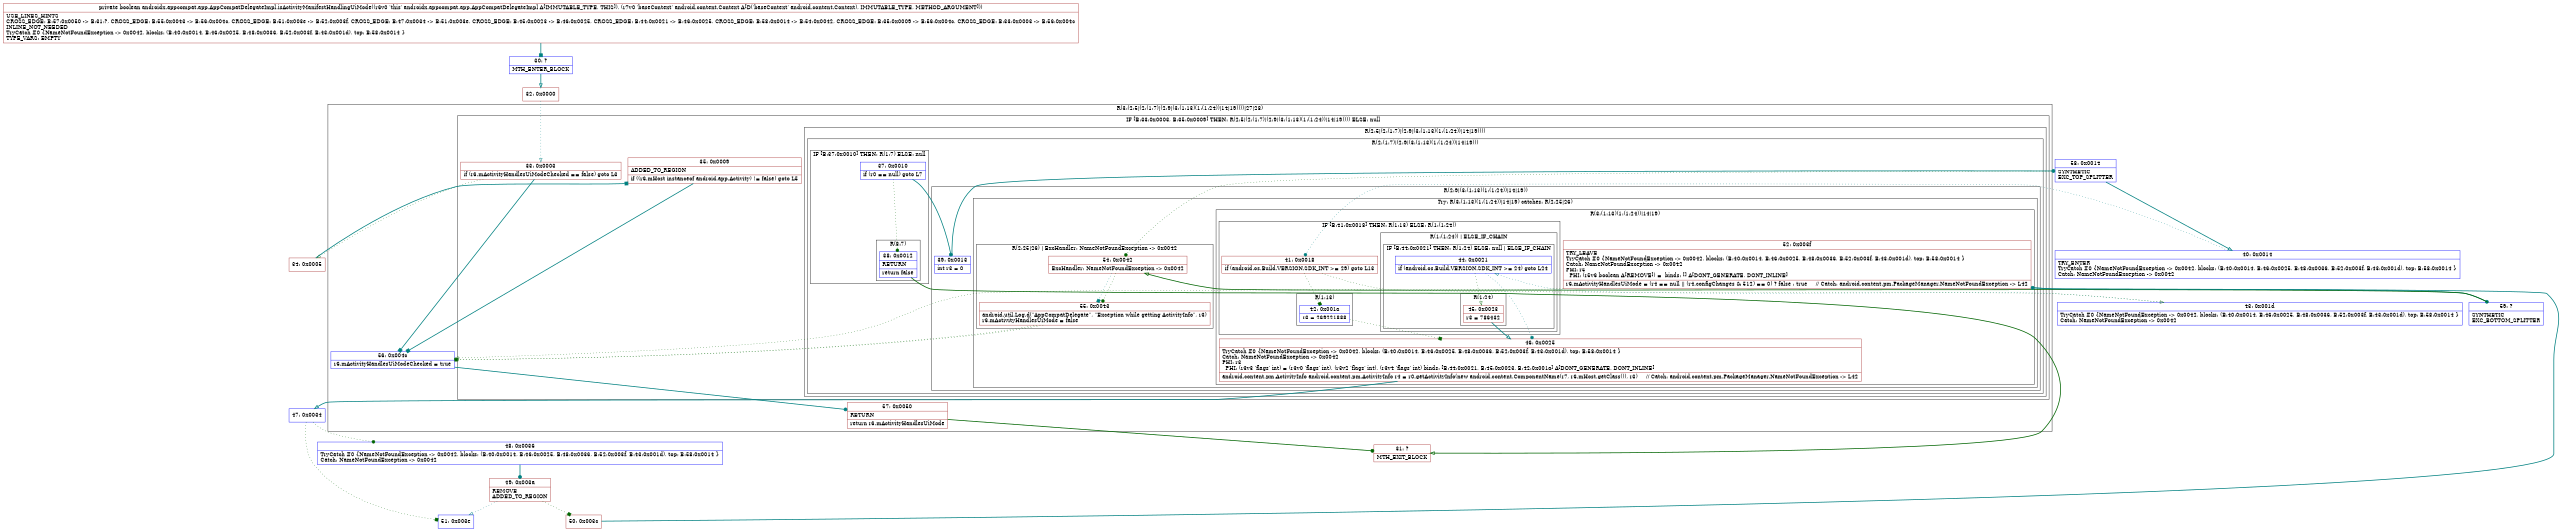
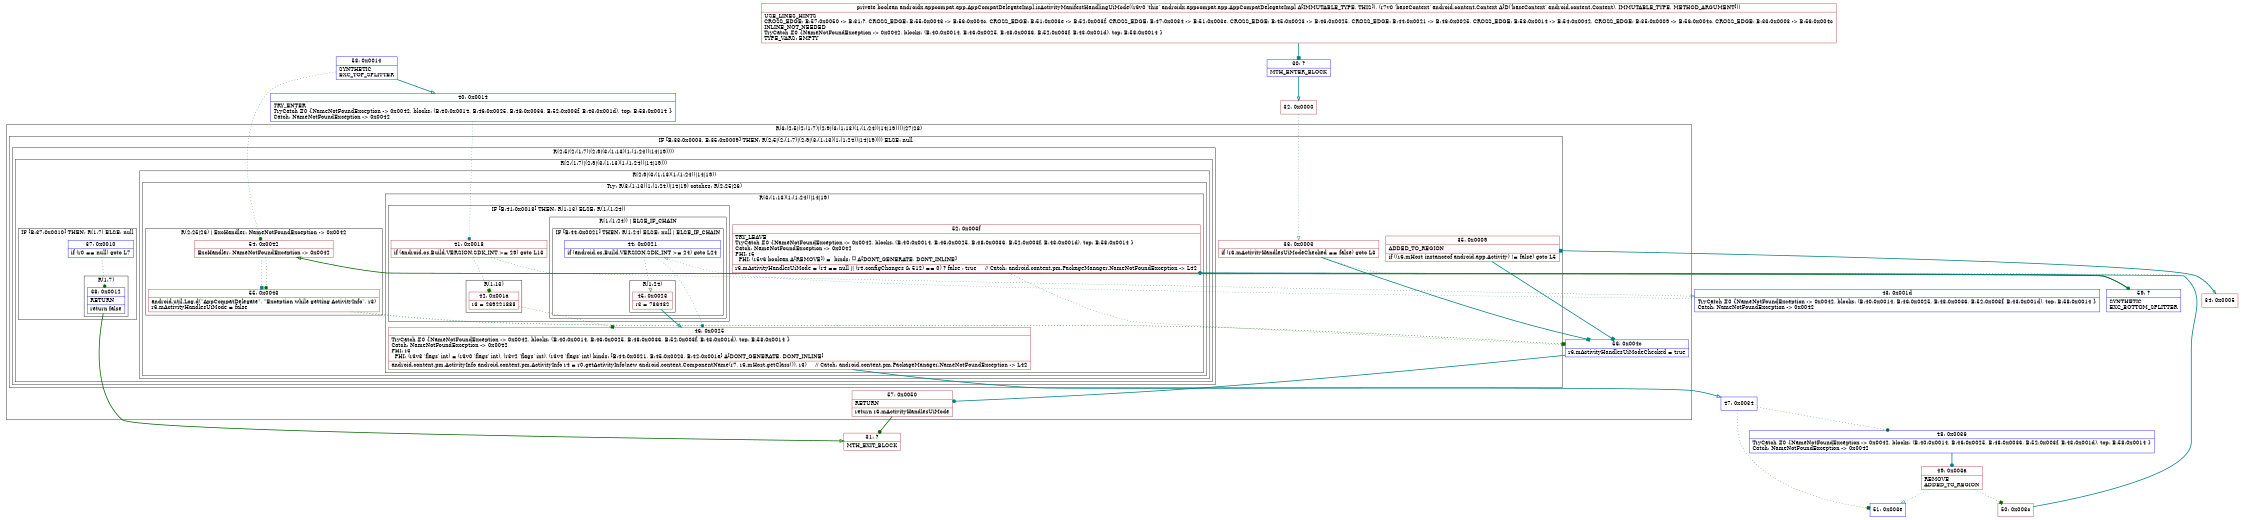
  digraph {
    node [color=brown shape=record]
    edge [arrowhead=onormal color=teal style=dotted]
    n1 [color=blue label="{38\:\ 0x0012|RETURN\l|return false\l}"]
    n2 [color=blue label="{37\:\ 0x0010|if (r0 == null) goto L7\l}"]
-   n3 [color=blue label="{42\:\ 0x001a|r3 = 269221888\l}"]
+   n3 [label="{42\:\ 0x001a|r3 = 269221888\l}"]
    n4 [label="{45\:\ 0x0023|r3 = 786432\l}"]
    n5 [color=blue label="{44\:\ 0x0021|if (android.os.Build.VERSION.SDK_INT \>= 24) goto L24\l}"]
    n6 [label="{41\:\ 0x0018|if (android.os.Build.VERSION.SDK_INT \>= 29) goto L13\l}"]
    n7 [label="{46\:\ 0x0025|TryCatch #0 \{NameNotFoundException \-\> 0x0042, blocks: (B:40:0x0014, B:46:0x0025, B:48:0x0036, B:52:0x003f, B:43:0x001d), top: B:58:0x0014 \}\lCatch: NameNotFoundException \-\> 0x0042\lPHI: r3 \l  PHI: (r3v3 'flags' int) = (r3v0 'flags' int), (r3v2 'flags' int), (r3v4 'flags' int) binds: [B:44:0x0021, B:45:0x0023, B:42:0x001a] A[DONT_GENERATE, DONT_INLINE]\l|android.content.pm.ActivityInfo android.content.pm.ActivityInfo r4 = r0.getActivityInfo(new android.content.ComponentName(r7, r6.mHost.getClass()), r3)     \/\/ Catch: android.content.pm.PackageManager.NameNotFoundException \-\> L42\l}"]
    n8 [label="{52\:\ 0x003f|TRY_LEAVE\lTryCatch #0 \{NameNotFoundException \-\> 0x0042, blocks: (B:40:0x0014, B:46:0x0025, B:48:0x0036, B:52:0x003f, B:43:0x001d), top: B:58:0x0014 \}\lCatch: NameNotFoundException \-\> 0x0042\lPHI: r5 \l  PHI: (r5v6 boolean A[REMOVE]) =  binds: [] A[DONT_GENERATE, DONT_INLINE]\l|r6.mActivityHandlesUiMode = (r4 == null \|\| (r4.configChanges & 512) == 0) ? false : true     \/\/ Catch: android.content.pm.PackageManager.NameNotFoundException \-\> L42\l}"]
    n9 [label="{54\:\ 0x0042|ExcHandler: NameNotFoundException \-\> 0x0042\l}"]
    n10 [label="{55\:\ 0x0043|android.util.Log.d(\"AppCompatDelegate\", \"Exception while getting ActivityInfo\", r3)\lr6.mActivityHandlesUiMode = false\l}"]
-   n11 [color=blue label="{39\:\ 0x0013|int r3 = 0\l}"]
    n12 [label="{33\:\ 0x0003|if (r6.mActivityHandlesUiModeChecked == false) goto L3\l}"]
    n13 [label="{35\:\ 0x0009|ADDED_TO_REGION\l|if ((r6.mHost instanceof android.app.Activity) != false) goto L5\l}"]
    n14 [color=blue label="{56\:\ 0x004c|r6.mActivityHandlesUiModeChecked = true\l}"]
    n15 [label="{57\:\ 0x0050|RETURN\l|return r6.mActivityHandlesUiMode\l}"]
    n16 [label="{31\:\ ?|MTH_EXIT_BLOCK\l}"]
    n17 [color=blue label="{43\:\ 0x001d|TryCatch #0 \{NameNotFoundException \-\> 0x0042, blocks: (B:40:0x0014, B:46:0x0025, B:48:0x0036, B:52:0x003f, B:43:0x001d), top: B:58:0x0014 \}\lCatch: NameNotFoundException \-\> 0x0042\l}"]
    n18 [color=blue label="{47\:\ 0x0034}"]
    n19 [color=blue label="{59\:\ ?|SYNTHETIC\lEXC_BOTTOM_SPLITTER\l}"]
    n20 [color=blue label="{58\:\ 0x0014|SYNTHETIC\lEXC_TOP_SPLITTER\l}"]
    n21 [label="{34\:\ 0x0005}"]
    n22 [color=blue label="{40\:\ 0x0014|TRY_ENTER\lTryCatch #0 \{NameNotFoundException \-\> 0x0042, blocks: (B:40:0x0014, B:46:0x0025, B:48:0x0036, B:52:0x003f, B:43:0x001d), top: B:58:0x0014 \}\lCatch: NameNotFoundException \-\> 0x0042\l}"]
    n23 [color=blue label="{48\:\ 0x0036|TryCatch #0 \{NameNotFoundException \-\> 0x0042, blocks: (B:40:0x0014, B:46:0x0025, B:48:0x0036, B:52:0x003f, B:43:0x001d), top: B:58:0x0014 \}\lCatch: NameNotFoundException \-\> 0x0042\l}"]
    n24 [color=blue label="{51\:\ 0x003e}"]
    n25 [color=blue label="{30\:\ ?|MTH_ENTER_BLOCK\l}"]
    n26 [label="{32\:\ 0x0000}"]
    n27 [label="{49\:\ 0x003a|REMOVE\lADDED_TO_REGION\l}"]
    n28 [label="{50\:\ 0x003c}"]
    n29 [label="{private boolean androidx.appcompat.app.AppCompatDelegateImpl.isActivityManifestHandlingUiMode((r6v0 'this' androidx.appcompat.app.AppCompatDelegateImpl A[IMMUTABLE_TYPE, THIS]), (r7v0 'baseContext' android.content.Context A[D('baseContext' android.content.Context), IMMUTABLE_TYPE, METHOD_ARGUMENT]))  | USE_LINES_HINTS\lCROSS_EDGE: B:57:0x0050 \-\> B:31:?, CROSS_EDGE: B:55:0x0043 \-\> B:56:0x004c, CROSS_EDGE: B:51:0x003e \-\> B:52:0x003f, CROSS_EDGE: B:47:0x0034 \-\> B:51:0x003e, CROSS_EDGE: B:45:0x0023 \-\> B:46:0x0025, CROSS_EDGE: B:44:0x0021 \-\> B:46:0x0025, CROSS_EDGE: B:58:0x0014 \-\> B:54:0x0042, CROSS_EDGE: B:35:0x0009 \-\> B:56:0x004c, CROSS_EDGE: B:33:0x0003 \-\> B:56:0x004c\lINLINE_NOT_NEEDED\lTryCatch #0 \{NameNotFoundException \-\> 0x0042, blocks: (B:40:0x0014, B:46:0x0025, B:48:0x0036, B:52:0x003f, B:43:0x001d), top: B:58:0x0014 \}\lTYPE_VARS: EMPTY\l}"]
    subgraph cluster_1 {
      label="R(3:(2:5|(2:(1:7)|(2:9|(3:(1:13)(1:(1:24))|14|19))))|27|28)"
      n14
      n15
      subgraph cluster_2 {
        label="IF [B:33:0x0003, B:35:0x0009] THEN: R(2:5|(2:(1:7)|(2:9|(3:(1:13)(1:(1:24))|14|19)))) ELSE: null"
        n12
        n13
        subgraph cluster_3 {
          label="R(2:5|(2:(1:7)|(2:9|(3:(1:13)(1:(1:24))|14|19))))"
          subgraph cluster_4 {
            label="R(2:(1:7)|(2:9|(3:(1:13)(1:(1:24))|14|19)))"
            subgraph cluster_5 {
              label="IF [B:37:0x0010] THEN: R(1:7) ELSE: null"
              n2
              subgraph cluster_6 {
-               label="R(8:7)"
+               label="R(1:7)"
                n1
              }
            }
            subgraph cluster_7 {
              label="R(2:9|(3:(1:13)(1:(1:24))|14|19))"
-             n11
              subgraph cluster_8 {
                label="Try: R(3:(1:13)(1:(1:24))|14|19) catches: R(2:25|26)"
                subgraph cluster_9 {
                  label="R(3:(1:13)(1:(1:24))|14|19)"
                  n7
                  n8
                  subgraph cluster_10 {
                    label="IF [B:41:0x0018] THEN: R(1:13) ELSE: R(1:(1:24))"
                    n6
                    subgraph cluster_11 {
                      label="R(1:13)"
                      n3
                    }
                    subgraph cluster_12 {
                      label="R(1:(1:24)) | ELSE_IF_CHAIN\l"
                      subgraph cluster_13 {
                        label="IF [B:44:0x0021] THEN: R(1:24) ELSE: null | ELSE_IF_CHAIN\l"
                        n5
                        subgraph cluster_14 {
                          label="R(1:24)"
                          n4
                        }
                      }
                    }
                  }
                }
                subgraph cluster_15 {
                  label="R(2:25|26) | ExcHandler: NameNotFoundException \-\> 0x0042\l"
                  n9
                  n10
                }
              }
            }
          }
        }
      }
    }
    subgraph cluster_16 {
      label="R(2:25|26) | ExcHandler: NameNotFoundException \-\> 0x0042\l"
    }
    n1 -> n16 [color=darkgreen style=bold]
    n2 -> n1 [arrowhead=dot color=darkgreen]
-   n2 -> n11 [arrowhead=dot style=bold]
    n3 -> n7 [arrowhead=box color=darkgreen]
    n4 -> n7 [style=bold]
    n5 -> n4 [color=darkgreen]
    n5 -> n7 [arrowhead=dot]
    n6 -> n3 [arrowhead=box color=darkgreen]
    n6 -> n17 [color=darkgreen]
    n7 -> n18 [style=bold]
    n8 -> n14 [color=darkgreen]
    n8 -> n19 [arrowhead=dot style=bold]
    n9 -> n10 [arrowhead=box]
    n9 -> n10 [arrowhead=dot color=darkgreen]
    n10 -> n14 [color=darkgreen]
    n10 -> n14 [arrowhead=box color=darkgreen]
-   n11 -> n20 [arrowhead=dot style=bold]
    n12 -> n14 [arrowhead=box style=bold]
    n12 -> n21 [color=darkgreen]
    n13 -> n14 [arrowhead=box style=bold]
    n14 -> n15 [arrowhead=dot style=bold]
    n15 -> n16 [arrowhead=dot color=darkgreen style=bold]
    n17 -> n5
    n18 -> n23 [arrowhead=dot color=darkgreen]
    n18 -> n24 [arrowhead=box color=darkgreen]
    n19 -> n9 [color=darkgreen style=bold]
    n20 -> n9 [arrowhead=dot color=darkgreen]
    n20 -> n22 [style=bold]
    n21 -> n13 [arrowhead=box style=bold]
    n22 -> n6 [arrowhead=dot]
    n23 -> n27 [arrowhead=dot style=bold]
    n25 -> n26 [style=bold]
    n26 -> n12
    n27 -> n24
    n27 -> n28 [arrowhead=box color=darkgreen]
    n28 -> n8 [arrowhead=dot style=bold]
    n29 -> n25 [arrowhead=box style=bold]
  }
